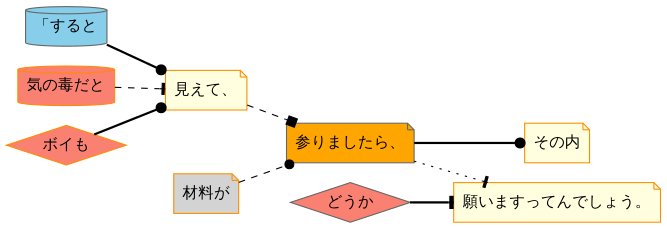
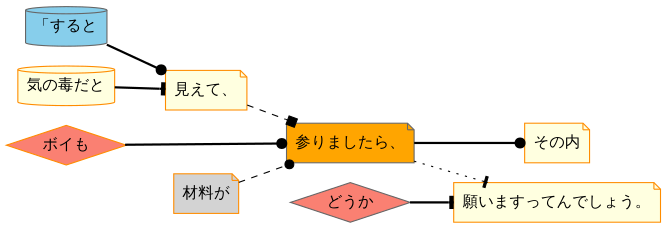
  digraph {
    fontname="Roboto Condensed"
    rankdir=LR
    node [color=darkorange fillcolor=lightyellow fontname="Roboto Condensed" shape=note style=filled]
    edge [arrowhead=dot fontname="Roboto Condensed" style=bold]
    n1 [color=gray40 fillcolor=skyblue label="「すると" shape=cylinder]
    n2 [label="見えて、"]
    n3 [color=gray40 fillcolor=orange label="参りましたら、"]
    n4 [fillcolor=salmon label="ボイも" shape=diamond]
-   n5 [fillcolor=salmon label="気の毒だと" shape=cylinder]
+   n5 [label="気の毒だと" shape=cylinder]
    n6 [label="その内"]
    n7 [label="願いますってんでしょう。"]
    n8 [fillcolor=lightgrey label="材料が"]
    n9 [color=gray40 fillcolor=salmon label="どうか" shape=diamond]
    n1 -> n2
    n2 -> n3 [arrowhead=box style=dashed]
    n3 -> n6
    n3 -> n7 [arrowhead=tee style=dotted]
-   n4 -> n2
-   n5 -> n2 [arrowhead=tee style=dashed]
+   n4 -> n3
+   n5 -> n2 [arrowhead=tee]
    n8 -> n3 [style=dashed]
    n9 -> n7 [arrowhead=tee]
  }
